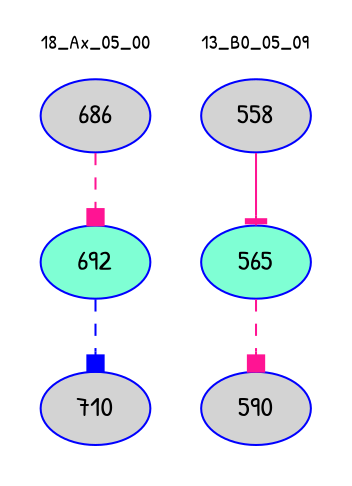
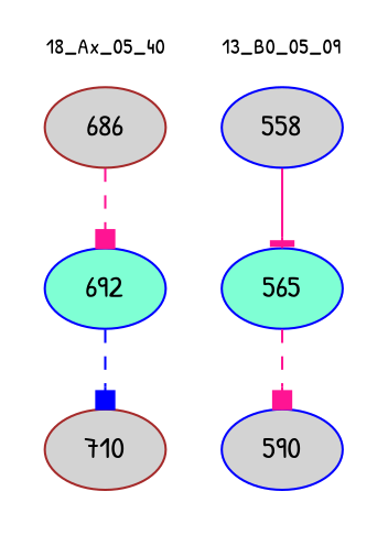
  digraph {
    fontname="Patrick Hand"
    node [color=blue fillcolor=lightgrey fontname="Patrick Hand" style=filled]
    edge [arrowhead=box color=deeppink fontname="Patrick Hand" style=dashed]
-   n1 [label=686]
+   n1 [color=brown label=686]
    n2 [fillcolor=aquamarine label=692]
-   n3 [label=710]
+   n3 [color=brown label=710]
    n4 [label=558]
    n5 [fillcolor=aquamarine label=565]
    n6 [label=590]
    subgraph cluster_1 {
      color=white
      fontsize=10
-     label="18_Ax_05_00"
+     label="18_Ax_05_40"
      n1
      n2
      n3
    }
    subgraph cluster_2 {
      color=white
      fontsize=10
      label="13_B0_05_09"
      n4
      n5
      n6
    }
    n1 -> n2
    n2 -> n3 [color=blue]
    n4 -> n5 [arrowhead=tee style=solid]
    n5 -> n6
  }
